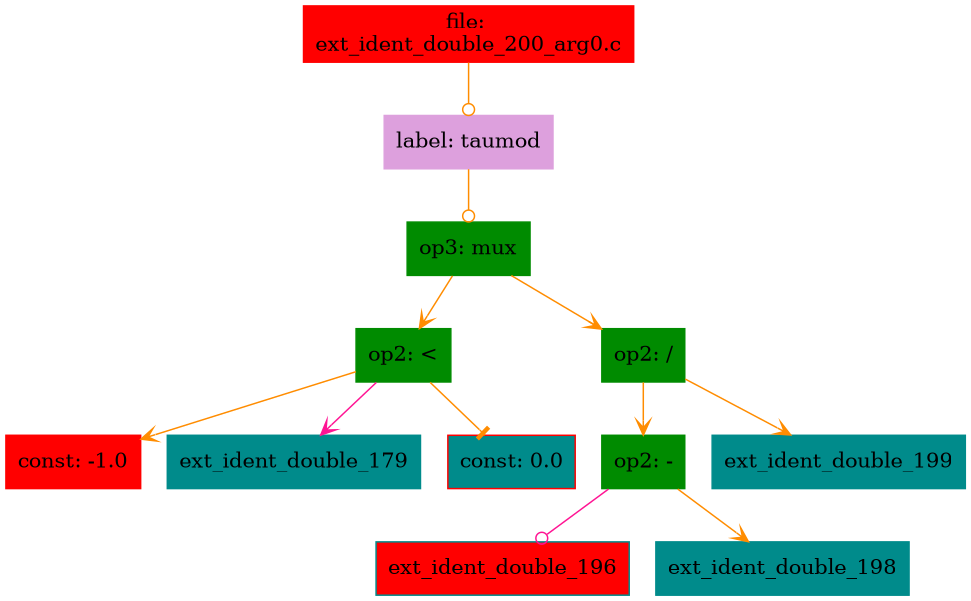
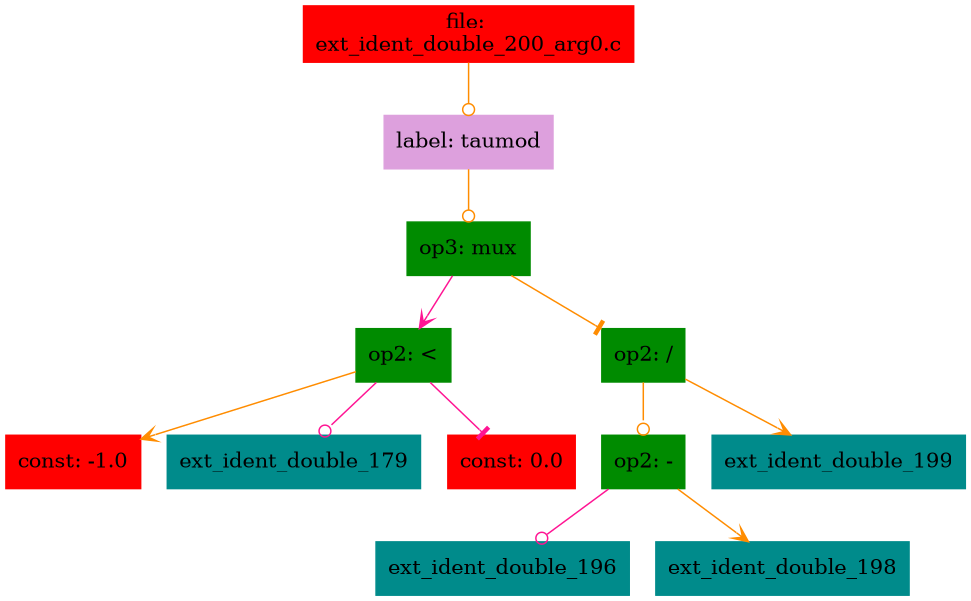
  digraph {
    node [color=green4 shape=box style=filled]
    edge [arrowhead=vee color=darkorange]
    n1 [color=red label="file: \next_ident_double_200_arg0.c"]
    n2 [color=plum label="label: taumod"]
    n3 [label="op3: mux"]
    n4 [label="op2: <"]
    n5 [label="op2: /"]
    n6 [color=red1 label="const: -1.0"]
    n7 [color=cyan4 label=ext_ident_double_179]
-   n8 [color=red1 label="const: 0.0" fillcolor=cyan4]
+   n8 [color=red1 label="const: 0.0"]
    n9 [label="op2: -"]
    n10 [color=cyan4 label=ext_ident_double_199]
-   n11 [color=cyan4 label=ext_ident_double_196 fillcolor=red1]
+   n11 [color=cyan4 label=ext_ident_double_196]
    n12 [color=cyan4 label=ext_ident_double_198]
    n1 -> n2 [arrowhead=odot]
    n2 -> n3 [arrowhead=odot]
-   n3 -> n4
-   n3 -> n5
+   n3 -> n4 [color=deeppink]
+   n3 -> n5 [arrowhead=tee]
    n4 -> n6
-   n4 -> n7 [color=deeppink]
-   n4 -> n8 [arrowhead=tee]
-   n5 -> n9
+   n4 -> n7 [arrowhead=odot color=deeppink]
+   n4 -> n8 [arrowhead=tee color=deeppink]
+   n5 -> n9 [arrowhead=odot]
    n5 -> n10
    n9 -> n11 [arrowhead=odot color=deeppink]
    n9 -> n12
  }
